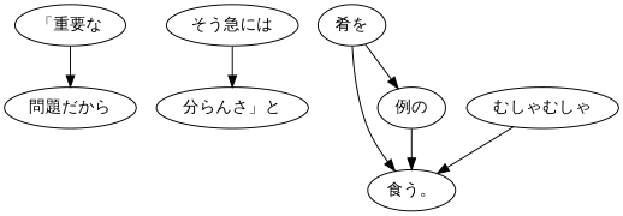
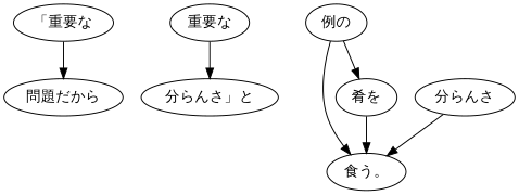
  digraph {
    fontname="EB Garamond"
    node [fontname="EB Garamond"]
    edge [fontname="EB Garamond"]
    n1 [label="「重要な"]
    n2 [label="問題だから"]
    n3 [label="分らんさ」と"]
-   n4 [label="そう急には"]
+   n4 [label="重要な"]
    n5 [label="食う。"]
    n6 [label="例の"]
    n7 [label="肴を"]
-   n8 [label="むしゃむしゃ"]
+   n8 [label="分らんさ"]
    n1 -> n2
    n4 -> n3
    n6 -> n5
-   n7 -> n6
+   n6 -> n7
    n7 -> n5
    n8 -> n5
  }
